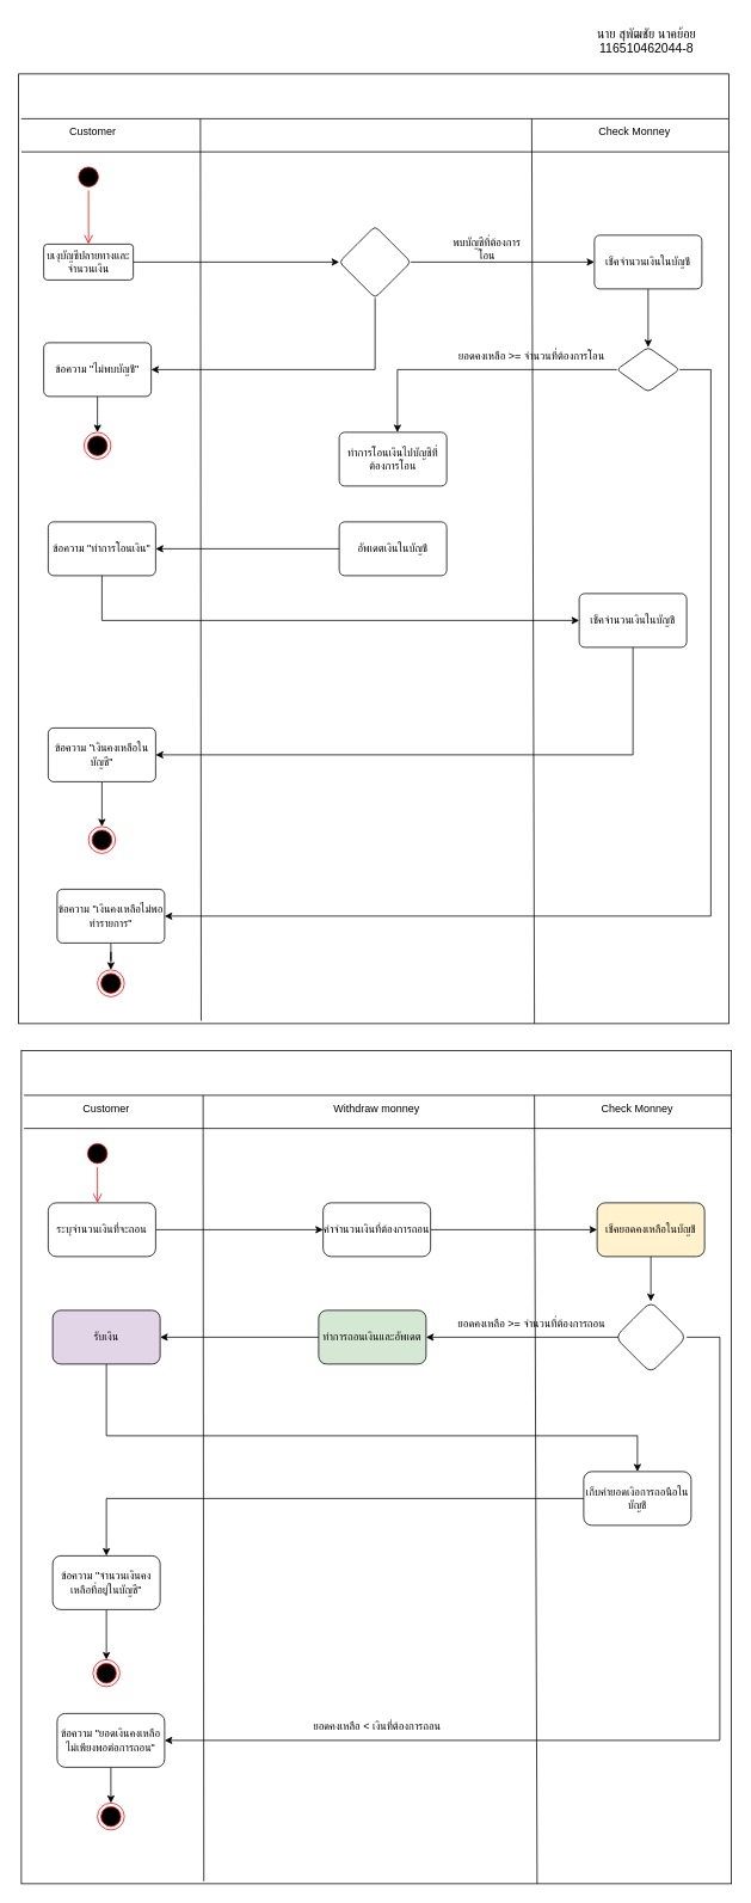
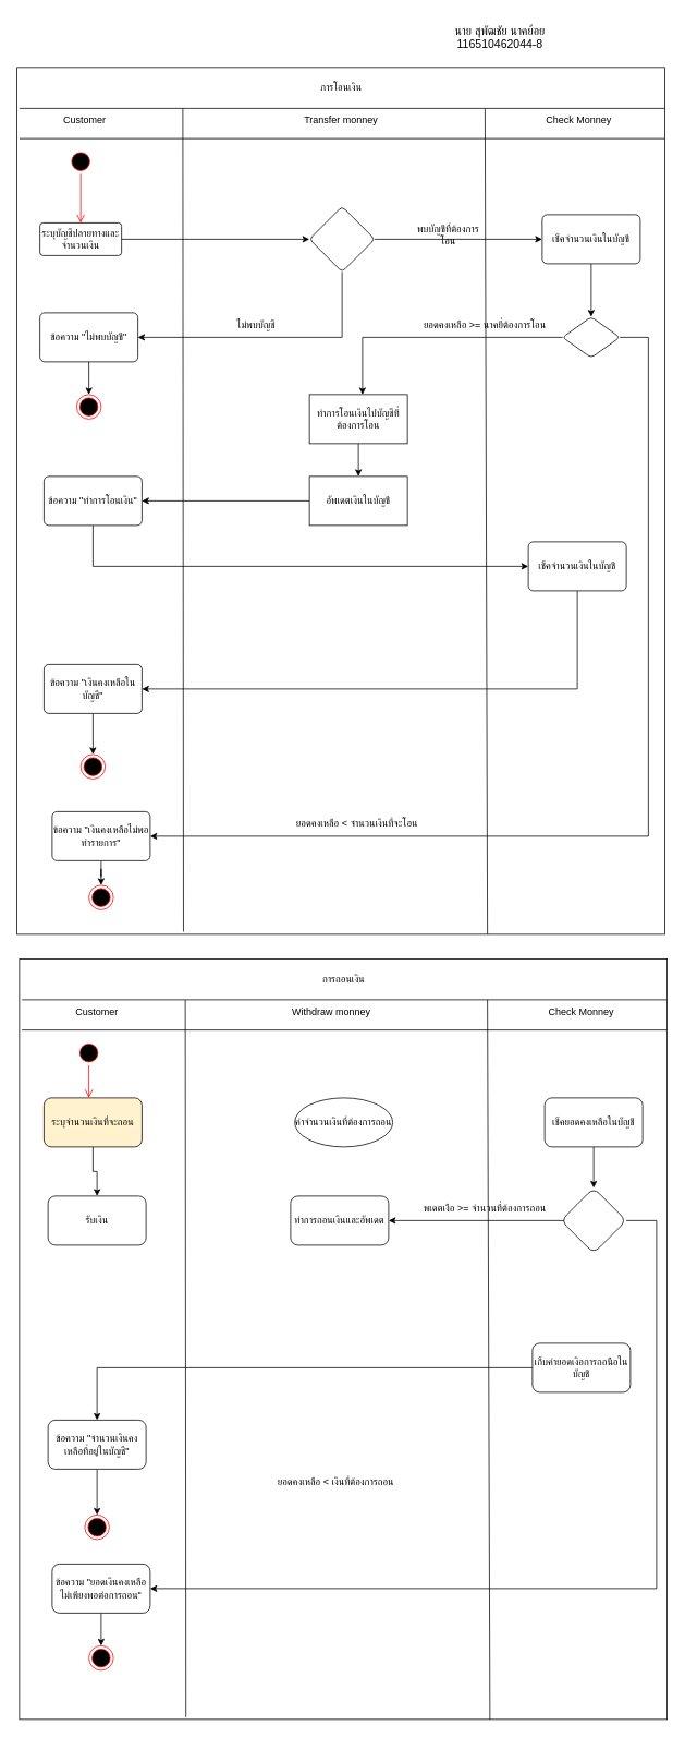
  <mxCell id="0" />
  <mxCell id="1" parent="0" />
  <mxCell id="2" value="" style="rounded=0;whiteSpace=wrap;html=1;" parent="1" vertex="1"><mxGeometry x="20" y="82" width="793" height="1060" as="geometry" /></mxCell>
  <mxCell id="3" value="" style="endArrow=none;html=1;rounded=0;" parent="1" edge="1"><mxGeometry width="50" height="50" relative="1" as="geometry"><mxPoint x="23" y="132" as="sourcePoint" /><mxPoint x="813" y="132" as="targetPoint" /></mxGeometry></mxCell>
+ <mxCell id="4" value="การโอนเงิน" style="text;html=1;align=center;verticalAlign=middle;whiteSpace=wrap;rounded=0;" parent="1" vertex="1"><mxGeometry x="387" y="92" width="60" height="30" as="geometry" /></mxCell>
  <mxCell id="5" value="" style="endArrow=none;html=1;rounded=0;" parent="1" edge="1"><mxGeometry width="50" height="50" relative="1" as="geometry"><mxPoint x="23" y="169" as="sourcePoint" /><mxPoint x="813" y="169" as="targetPoint" /></mxGeometry></mxCell>
  <mxCell id="6" value="Customer" style="text;html=1;align=center;verticalAlign=middle;whiteSpace=wrap;rounded=0;" parent="1" vertex="1"><mxGeometry x="73" y="132" width="60" height="30" as="geometry" /></mxCell>
+ <mxCell id="7" value="Transfer monney" style="text;html=1;align=center;verticalAlign=middle;whiteSpace=wrap;rounded=0;" parent="1" vertex="1"><mxGeometry x="359" y="132" width="116" height="30" as="geometry" /></mxCell>
  <mxCell id="8" value="Check Monney" style="text;html=1;align=center;verticalAlign=middle;whiteSpace=wrap;rounded=0;" parent="1" vertex="1"><mxGeometry x="663" y="132" width="90" height="30" as="geometry" /></mxCell>
  <mxCell id="9" value="" style="endArrow=none;html=1;rounded=0;exitX=0.257;exitY=0.997;exitDx=0;exitDy=0;exitPerimeter=0;" parent="1" source="2" edge="1"><mxGeometry width="50" height="50" relative="1" as="geometry"><mxPoint x="225" y="322" as="sourcePoint" /><mxPoint x="223" y="132" as="targetPoint" /></mxGeometry></mxCell>
  <mxCell id="10" value="" style="endArrow=none;html=1;rounded=0;" parent="1" edge="1"><mxGeometry width="50" height="50" relative="1" as="geometry"><mxPoint x="596" y="1142" as="sourcePoint" /><mxPoint x="593" y="132" as="targetPoint" /></mxGeometry></mxCell>
  <mxCell id="11" value="" style="rounded=0;whiteSpace=wrap;html=1;" parent="1" vertex="1"><mxGeometry x="23" y="1172" width="793" height="930" as="geometry" /></mxCell>
  <mxCell id="12" value="" style="endArrow=none;html=1;rounded=0;" parent="1" edge="1"><mxGeometry width="50" height="50" relative="1" as="geometry"><mxPoint x="26" y="1222" as="sourcePoint" /><mxPoint x="816" y="1222" as="targetPoint" /></mxGeometry></mxCell>
+ <mxCell id="13" value="การถอนเงิน" style="text;html=1;align=center;verticalAlign=middle;whiteSpace=wrap;rounded=0;" parent="1" vertex="1"><mxGeometry x="390" y="1182" width="60" height="30" as="geometry" /></mxCell>
  <mxCell id="14" value="" style="endArrow=none;html=1;rounded=0;" parent="1" edge="1"><mxGeometry width="50" height="50" relative="1" as="geometry"><mxPoint x="26" y="1259" as="sourcePoint" /><mxPoint x="816" y="1259" as="targetPoint" /></mxGeometry></mxCell>
  <mxCell id="15" value="Customer" style="text;html=1;align=center;verticalAlign=middle;whiteSpace=wrap;rounded=0;" parent="1" vertex="1"><mxGeometry x="88" y="1222" width="60" height="30" as="geometry" /></mxCell>
- <mxCell id="16" value="Withdraw monney" style="text;html=1;align=center;verticalAlign=middle;whiteSpace=wrap;rounded=0;" parent="1" vertex="1"><mxGeometry x="362" y="1222" width="116" height="30" as="geometry" /></mxCell>
+ <mxCell id="16" value="Withdraw monney" style="text;html=1;align=center;verticalAlign=middle;whiteSpace=wrap;rounded=0;" parent="1" vertex="1"><mxGeometry x="347" y="1222" width="116" height="30" as="geometry" /></mxCell>
  <mxCell id="17" value="Check Monney" style="text;html=1;align=center;verticalAlign=middle;whiteSpace=wrap;rounded=0;" parent="1" vertex="1"><mxGeometry x="666" y="1222" width="90" height="30" as="geometry" /></mxCell>
  <mxCell id="18" value="" style="endArrow=none;html=1;rounded=0;exitX=0.257;exitY=0.997;exitDx=0;exitDy=0;exitPerimeter=0;" parent="1" source="11" edge="1"><mxGeometry width="50" height="50" relative="1" as="geometry"><mxPoint x="228" y="1412" as="sourcePoint" /><mxPoint x="226" y="1222" as="targetPoint" /></mxGeometry></mxCell>
  <mxCell id="19" value="" style="endArrow=none;html=1;rounded=0;" parent="1" edge="1"><mxGeometry width="50" height="50" relative="1" as="geometry"><mxPoint x="599" y="2102" as="sourcePoint" /><mxPoint x="596" y="1222" as="targetPoint" /></mxGeometry></mxCell>
  <mxCell id="20" value="" style="ellipse;html=1;shape=startState;fillColor=#000000;strokeColor=#ff0000;" parent="1" vertex="1"><mxGeometry x="83" y="182" width="30" height="30" as="geometry" /></mxCell>
  <mxCell id="21" value="" style="edgeStyle=orthogonalEdgeStyle;html=1;verticalAlign=bottom;endArrow=open;endSize=8;strokeColor=#ff0000;rounded=0;" parent="1" source="20" edge="1"><mxGeometry relative="1" as="geometry"><mxPoint x="98" y="272" as="targetPoint" /></mxGeometry></mxCell>
  <mxCell id="22" value="" style="edgeStyle=orthogonalEdgeStyle;rounded=0;orthogonalLoop=1;jettySize=auto;html=1;" parent="1" source="23" target="26" edge="1"><mxGeometry relative="1" as="geometry" /></mxCell>
- <mxCell id="23" value="บเงุบัญชีปลายทางและจำนวนเงิน" style="rounded=1;arcSize=10;whiteSpace=wrap;html=1;align=center;" parent="1" vertex="1"><mxGeometry x="48" y="272" width="100" height="40" as="geometry" /></mxCell>
+ <mxCell id="23" value="ระบุบัญชีปลายทางและจำนวนเงิน" style="rounded=1;arcSize=10;whiteSpace=wrap;html=1;align=center;" parent="1" vertex="1"><mxGeometry x="48" y="272" width="100" height="40" as="geometry" /></mxCell>
  <mxCell id="24" value="" style="edgeStyle=orthogonalEdgeStyle;rounded=0;orthogonalLoop=1;jettySize=auto;html=1;" parent="1" source="26" target="28" edge="1"><mxGeometry relative="1" as="geometry" /></mxCell>
  <mxCell id="25" value="" style="edgeStyle=orthogonalEdgeStyle;rounded=0;orthogonalLoop=1;jettySize=auto;html=1;" parent="1" source="26" target="30" edge="1"><mxGeometry relative="1" as="geometry"><Array as="points"><mxPoint x="418" y="412" /></Array></mxGeometry></mxCell>
  <mxCell id="26" value="" style="rhombus;whiteSpace=wrap;html=1;rounded=1;arcSize=10;" parent="1" vertex="1"><mxGeometry x="378" y="252" width="80" height="80" as="geometry" /></mxCell>
  <mxCell id="27" value="" style="edgeStyle=orthogonalEdgeStyle;rounded=0;orthogonalLoop=1;jettySize=auto;html=1;" parent="1" source="28" target="33" edge="1"><mxGeometry relative="1" as="geometry" /></mxCell>
  <mxCell id="28" value="เช็คจำนวนเงินในบัญชี" style="whiteSpace=wrap;html=1;rounded=1;arcSize=10;" parent="1" vertex="1"><mxGeometry x="663" y="262" width="120" height="60" as="geometry" /></mxCell>
  <mxCell id="29" value="" style="edgeStyle=orthogonalEdgeStyle;rounded=0;orthogonalLoop=1;jettySize=auto;html=1;" parent="1" source="30" edge="1"><mxGeometry relative="1" as="geometry"><mxPoint x="108" y="482" as="targetPoint" /></mxGeometry></mxCell>
  <mxCell id="30" value="ข้อความ &quot;ไม่พบบัญชี&quot;" style="whiteSpace=wrap;html=1;rounded=1;arcSize=10;" parent="1" vertex="1"><mxGeometry x="48" y="382" width="120" height="60" as="geometry" /></mxCell>
  <mxCell id="31" value="" style="edgeStyle=orthogonalEdgeStyle;rounded=0;orthogonalLoop=1;jettySize=auto;html=1;exitX=0;exitY=0.5;exitDx=0;exitDy=0;" parent="1" source="33" target="35" edge="1"><mxGeometry relative="1" as="geometry"><Array as="points"><mxPoint x="688" y="412" /><mxPoint x="443" y="412" /></Array></mxGeometry></mxCell>
  <mxCell id="32" value="" style="edgeStyle=orthogonalEdgeStyle;rounded=0;orthogonalLoop=1;jettySize=auto;html=1;" edge="1" parent="1" source="33" target="45"><mxGeometry relative="1" as="geometry"><Array as="points"><mxPoint x="793" y="412" /><mxPoint x="793" y="1022" /></Array></mxGeometry></mxCell>
  <mxCell id="33" value="" style="rhombus;whiteSpace=wrap;html=1;rounded=1;arcSize=10;" parent="1" vertex="1"><mxGeometry x="688" y="387" width="70" height="50" as="geometry" /></mxCell>
- <mxCell id="35" value="ทำการโอนเงินไปบัญชีที่ต้องการโอน" style="whiteSpace=wrap;html=1;rounded=1;arcSize=10;" parent="1" vertex="1"><mxGeometry x="378" y="482" width="120" height="60" as="geometry" /></mxCell>
+ <mxCell id="34" value="" style="edgeStyle=orthogonalEdgeStyle;rounded=0;orthogonalLoop=1;jettySize=auto;html=1;" edge="1" parent="1" source="35" target="38"><mxGeometry relative="1" as="geometry" /></mxCell>
+ <mxCell id="35" value="ทำการโอนเงินไปบัญชีที่ต้องการโอน" style="whiteSpace=wrap;html=1;arcSize=10;rounded=0;" parent="1" vertex="1"><mxGeometry x="378" y="482" width="120" height="60" as="geometry" /></mxCell>
  <mxCell id="36" value="" style="ellipse;html=1;shape=endState;fillColor=#000000;strokeColor=#ff0000;" parent="1" vertex="1"><mxGeometry x="93" y="482" width="30" height="30" as="geometry" /></mxCell>
  <mxCell id="37" value="" style="edgeStyle=orthogonalEdgeStyle;rounded=0;orthogonalLoop=1;jettySize=auto;html=1;" edge="1" parent="1" source="38" target="40"><mxGeometry relative="1" as="geometry" /></mxCell>
- <mxCell id="38" value="อัพเดตเงินในบัญชี" style="whiteSpace=wrap;html=1;rounded=1;arcSize=10;" vertex="1" parent="1"><mxGeometry x="378" y="582" width="120" height="60" as="geometry" /></mxCell>
+ <mxCell id="38" value="อัพเดตเงินในบัญชี" style="whiteSpace=wrap;html=1;arcSize=10;rounded=0;" vertex="1" parent="1"><mxGeometry x="378" y="582" width="120" height="60" as="geometry" /></mxCell>
  <mxCell id="39" value="" style="edgeStyle=orthogonalEdgeStyle;rounded=0;orthogonalLoop=1;jettySize=auto;html=1;exitX=0.5;exitY=1;exitDx=0;exitDy=0;entryX=0;entryY=0.5;entryDx=0;entryDy=0;" edge="1" parent="1" source="40" target="42"><mxGeometry relative="1" as="geometry"><mxPoint x="171.5" y="682" as="sourcePoint" /><mxPoint x="704.5" y="732" as="targetPoint" /><Array as="points"><mxPoint x="113" y="692" /></Array></mxGeometry></mxCell>
  <mxCell id="40" value="ข้อความ &quot;ทำการโอนเงิน&quot;" style="whiteSpace=wrap;html=1;rounded=1;arcSize=10;" vertex="1" parent="1"><mxGeometry x="53" y="582" width="120" height="60" as="geometry" /></mxCell>
  <mxCell id="41" value="" style="edgeStyle=orthogonalEdgeStyle;rounded=0;orthogonalLoop=1;jettySize=auto;html=1;" edge="1" parent="1" source="42" target="47"><mxGeometry relative="1" as="geometry"><Array as="points"><mxPoint x="706" y="842" /></Array></mxGeometry></mxCell>
  <mxCell id="42" value="เช็คจำนวนเงินในบัญชี" style="whiteSpace=wrap;html=1;rounded=1;arcSize=10;" vertex="1" parent="1"><mxGeometry x="646" y="662" width="120" height="60" as="geometry" /></mxCell>
  <mxCell id="43" style="edgeStyle=orthogonalEdgeStyle;rounded=0;orthogonalLoop=1;jettySize=auto;html=1;exitX=0.5;exitY=1;exitDx=0;exitDy=0;" edge="1" parent="1"><mxGeometry relative="1" as="geometry"><mxPoint x="436.5" y="1142" as="sourcePoint" /><mxPoint x="436.5" y="1142" as="targetPoint" /></mxGeometry></mxCell>
  <mxCell id="44" value="" style="edgeStyle=orthogonalEdgeStyle;rounded=0;orthogonalLoop=1;jettySize=auto;html=1;" edge="1" parent="1" source="45" target="49"><mxGeometry relative="1" as="geometry" /></mxCell>
  <mxCell id="45" value="ข้อความ &quot;เงินคงเหลือไม่พอทำรายการ&quot;" style="whiteSpace=wrap;html=1;rounded=1;arcSize=10;" vertex="1" parent="1"><mxGeometry x="63" y="992" width="120" height="60" as="geometry" /></mxCell>
  <mxCell id="46" value="" style="edgeStyle=orthogonalEdgeStyle;rounded=0;orthogonalLoop=1;jettySize=auto;html=1;" edge="1" parent="1" source="47" target="48"><mxGeometry relative="1" as="geometry" /></mxCell>
  <mxCell id="47" value="ข้อความ &quot;เงินคงเหลือในบัญชี&quot;" style="whiteSpace=wrap;html=1;rounded=1;arcSize=10;" vertex="1" parent="1"><mxGeometry x="53" y="812" width="120" height="60" as="geometry" /></mxCell>
  <mxCell id="48" value="" style="ellipse;html=1;shape=endState;fillColor=#000000;strokeColor=#ff0000;" vertex="1" parent="1"><mxGeometry x="98" y="922" width="30" height="30" as="geometry" /></mxCell>
  <mxCell id="49" value="" style="ellipse;html=1;shape=endState;fillColor=#000000;strokeColor=#ff0000;" vertex="1" parent="1"><mxGeometry x="108" y="1082" width="30" height="30" as="geometry" /></mxCell>
- <mxCell id="50" value="นาย สุพัฒชัย นาคย้อย&lt;div&gt;116510462044-8&lt;/div&gt;" style="text;html=1;align=center;verticalAlign=middle;resizable=0;points=[];autosize=1;strokeColor=none;fillColor=none;fontSize=14;" vertex="1" parent="1"><mxGeometry x="646" y="20" width="150" height="50" as="geometry" /></mxCell>
+ <mxCell id="50" value="นาย สุพัฒชัย นาคย้อย&lt;div&gt;116510462044-8&lt;/div&gt;" style="text;html=1;align=center;verticalAlign=middle;resizable=0;points=[];autosize=1;strokeColor=none;fillColor=none;fontSize=14;" vertex="1" parent="1"><mxGeometry x="536" y="20" width="150" height="50" as="geometry" /></mxCell>
  <mxCell id="51" value="" style="ellipse;html=1;shape=startState;fillColor=#000000;strokeColor=#ff0000;" vertex="1" parent="1"><mxGeometry x="93" y="1272" width="30" height="30" as="geometry" /></mxCell>
  <mxCell id="52" value="" style="edgeStyle=orthogonalEdgeStyle;html=1;verticalAlign=bottom;endArrow=open;endSize=8;strokeColor=#ff0000;rounded=0;" edge="1" source="51" parent="1"><mxGeometry relative="1" as="geometry"><mxPoint x="108" y="1342" as="targetPoint" /></mxGeometry></mxCell>
- <mxCell id="53" value="" style="edgeStyle=orthogonalEdgeStyle;rounded=0;orthogonalLoop=1;jettySize=auto;html=1;" edge="1" parent="1" source="54" target="56"><mxGeometry relative="1" as="geometry" /></mxCell>
- <mxCell id="54" value="ระบุจำนวนเงินที่จะถอน" style="rounded=1;whiteSpace=wrap;html=1;" vertex="1" parent="1"><mxGeometry x="53" y="1342" width="120" height="60" as="geometry" /></mxCell>
- <mxCell id="55" value="" style="edgeStyle=orthogonalEdgeStyle;rounded=0;orthogonalLoop=1;jettySize=auto;html=1;" edge="1" parent="1" source="56" target="58"><mxGeometry relative="1" as="geometry" /></mxCell>
- <mxCell id="56" value="ค่าจำนวนเงินที่ต้องการถอน" style="whiteSpace=wrap;html=1;rounded=1;" vertex="1" parent="1"><mxGeometry x="360" y="1342" width="120" height="60" as="geometry" /></mxCell>
+ <mxCell id="53" value="" style="edgeStyle=orthogonalEdgeStyle;rounded=0;orthogonalLoop=1;jettySize=auto;html=1;" edge="1" parent="1" source="54" target="65"><mxGeometry relative="1" as="geometry" /></mxCell>
+ <mxCell id="54" value="ระบุจำนวนเงินที่จะถอน" style="rounded=1;whiteSpace=wrap;html=1;fillColor=#fff2cc;" vertex="1" parent="1"><mxGeometry x="53" y="1342" width="120" height="60" as="geometry" /></mxCell>
+ <mxCell id="56" value="ค่าจำนวนเงินที่ต้องการถอน" style="ellipse;whiteSpace=wrap;html=1;" vertex="1" parent="1"><mxGeometry x="360" y="1342" width="120" height="60" as="geometry" /></mxCell>
  <mxCell id="57" value="" style="edgeStyle=orthogonalEdgeStyle;rounded=0;orthogonalLoop=1;jettySize=auto;html=1;entryX=0.5;entryY=0;entryDx=0;entryDy=0;" edge="1" parent="1" source="58" target="61"><mxGeometry relative="1" as="geometry"><Array as="points"><mxPoint x="726" y="1442" /><mxPoint x="726" y="1442" /></Array></mxGeometry></mxCell>
- <mxCell id="58" value="เช็คยอดคงเหลือในบัญชี" style="whiteSpace=wrap;html=1;rounded=1;fillColor=#fff2cc;" vertex="1" parent="1"><mxGeometry x="666" y="1342" width="120" height="60" as="geometry" /></mxCell>
+ <mxCell id="58" value="เช็คยอดคงเหลือในบัญชี" style="whiteSpace=wrap;html=1;rounded=1;" vertex="1" parent="1"><mxGeometry x="666" y="1342" width="120" height="60" as="geometry" /></mxCell>
  <mxCell id="59" value="" style="edgeStyle=orthogonalEdgeStyle;rounded=0;orthogonalLoop=1;jettySize=auto;html=1;exitX=0.064;exitY=0.518;exitDx=0;exitDy=0;exitPerimeter=0;" edge="1" parent="1" source="61" target="63"><mxGeometry relative="1" as="geometry"><Array as="points"><mxPoint x="691" y="1492" /><mxPoint x="419" y="1492" /></Array></mxGeometry></mxCell>
  <mxCell id="60" value="" style="edgeStyle=orthogonalEdgeStyle;rounded=0;orthogonalLoop=1;jettySize=auto;html=1;" edge="1" parent="1" source="61" target="71"><mxGeometry relative="1" as="geometry"><Array as="points"><mxPoint x="803" y="1492" /><mxPoint x="803" y="1942" /></Array></mxGeometry></mxCell>
  <mxCell id="61" value="" style="rhombus;whiteSpace=wrap;html=1;rounded=1;" vertex="1" parent="1"><mxGeometry x="686" y="1452" width="80" height="80" as="geometry" /></mxCell>
- <mxCell id="62" value="" style="edgeStyle=orthogonalEdgeStyle;rounded=0;orthogonalLoop=1;jettySize=auto;html=1;" edge="1" parent="1" source="63" target="65"><mxGeometry relative="1" as="geometry" /></mxCell>
- <mxCell id="63" value="ทำการถอนเงินและอัพเดต" style="whiteSpace=wrap;html=1;rounded=1;fillColor=#d5e8d4;" vertex="1" parent="1"><mxGeometry x="355" y="1462" width="120" height="60" as="geometry" /></mxCell>
- <mxCell id="64" value="" style="edgeStyle=orthogonalEdgeStyle;rounded=0;orthogonalLoop=1;jettySize=auto;html=1;" edge="1" parent="1" source="65" target="67"><mxGeometry relative="1" as="geometry"><Array as="points"><mxPoint x="118" y="1602" /><mxPoint x="711" y="1602" /></Array></mxGeometry></mxCell>
- <mxCell id="65" value="รับเงิน" style="whiteSpace=wrap;html=1;rounded=1;fillColor=#e1d5e7;" vertex="1" parent="1"><mxGeometry x="58" y="1462" width="120" height="60" as="geometry" /></mxCell>
+ <mxCell id="63" value="ทำการถอนเงินและอัพเดต" style="whiteSpace=wrap;html=1;rounded=1;" vertex="1" parent="1"><mxGeometry x="355" y="1462" width="120" height="60" as="geometry" /></mxCell>
+ <mxCell id="65" value="รับเงิน" style="whiteSpace=wrap;html=1;rounded=1;" vertex="1" parent="1"><mxGeometry x="58" y="1462" width="120" height="60" as="geometry" /></mxCell>
  <mxCell id="66" value="" style="edgeStyle=orthogonalEdgeStyle;rounded=0;orthogonalLoop=1;jettySize=auto;html=1;" edge="1" parent="1" source="67" target="69"><mxGeometry relative="1" as="geometry" /></mxCell>
  <mxCell id="67" value="เก็บค่ายอดเงิอการถอนือในบัญชี" style="whiteSpace=wrap;html=1;rounded=1;" vertex="1" parent="1"><mxGeometry x="651" y="1642" width="120" height="60" as="geometry" /></mxCell>
  <mxCell id="68" value="" style="edgeStyle=orthogonalEdgeStyle;rounded=0;orthogonalLoop=1;jettySize=auto;html=1;" edge="1" parent="1" source="69" target="72"><mxGeometry relative="1" as="geometry" /></mxCell>
  <mxCell id="69" value="ข้อความ &quot;จำนวนเงินคงเหลือที่อยู่ในบัญชี&quot;" style="whiteSpace=wrap;html=1;rounded=1;" vertex="1" parent="1"><mxGeometry x="58" y="1736" width="120" height="60" as="geometry" /></mxCell>
  <mxCell id="70" value="" style="edgeStyle=orthogonalEdgeStyle;rounded=0;orthogonalLoop=1;jettySize=auto;html=1;" edge="1" parent="1" source="71" target="73"><mxGeometry relative="1" as="geometry" /></mxCell>
  <mxCell id="71" value="ข้อความ &quot;ยอดเงินคงเหลือไม่เพียงพอต่อการถอน&quot;" style="whiteSpace=wrap;html=1;rounded=1;" vertex="1" parent="1"><mxGeometry x="63" y="1912" width="120" height="60" as="geometry" /></mxCell>
  <mxCell id="72" value="" style="ellipse;html=1;shape=endState;fillColor=#000000;strokeColor=#ff0000;" vertex="1" parent="1"><mxGeometry x="103" y="1852" width="30" height="30" as="geometry" /></mxCell>
  <mxCell id="73" value="" style="ellipse;html=1;shape=endState;fillColor=#000000;strokeColor=#ff0000;" vertex="1" parent="1"><mxGeometry x="108" y="2012" width="30" height="30" as="geometry" /></mxCell>
- <mxCell id="74" value="ยอดคงเหลือ &amp;gt;= จำนวนที่ต้องการถอน" style="text;html=1;align=center;verticalAlign=middle;whiteSpace=wrap;rounded=0;" vertex="1" parent="1"><mxGeometry x="478" y="1462" width="230" height="30" as="geometry" /></mxCell>
- <mxCell id="75" value="ยอดคงเหลือ &amp;lt; เงินที่ต้องการถอน" style="text;html=1;align=center;verticalAlign=middle;whiteSpace=wrap;rounded=0;" vertex="1" parent="1"><mxGeometry x="307.5" y="1912" width="225" height="30" as="geometry" /></mxCell>
- <mxCell id="76" value="พบบัญชีที่ต้องการโอน" style="text;html=1;align=center;verticalAlign=middle;whiteSpace=wrap;rounded=0;" vertex="1" parent="1"><mxGeometry x="503" y="262" width="80" height="30" as="geometry" /></mxCell>
- <mxCell id="78" value="ยอดคงเหลือ &amp;gt;= จำนวนที่ต้องการโอน" style="text;html=1;align=center;verticalAlign=middle;whiteSpace=wrap;rounded=0;" vertex="1" parent="1"><mxGeometry x="483" y="382" width="220" height="30" as="geometry" /></mxCell>
+ <mxCell id="74" value="พเดตเงือ &amp;gt;= จำนวนที่ต้องการถอน" style="text;html=1;align=center;verticalAlign=middle;whiteSpace=wrap;rounded=0;" vertex="1" parent="1"><mxGeometry x="478" y="1462" width="230" height="30" as="geometry" /></mxCell>
+ <mxCell id="75" value="ยอดคงเหลือ &amp;lt; เงินที่ต้องการถอน" style="text;html=1;align=center;verticalAlign=middle;whiteSpace=wrap;rounded=0;" vertex="1" parent="1"><mxGeometry x="297.5" y="1797" width="225" height="30" as="geometry" /></mxCell>
+ <mxCell id="76" value="พบบัญชีที่ต้องการโอน" style="text;html=1;align=center;verticalAlign=middle;whiteSpace=wrap;rounded=0;" vertex="1" parent="1"><mxGeometry x="508" y="272" width="80" height="30" as="geometry" /></mxCell>
+ <mxCell id="77" value="ไม่พบบัญชี" style="text;html=1;align=center;verticalAlign=middle;whiteSpace=wrap;rounded=0;" vertex="1" parent="1"><mxGeometry x="283" y="382" width="60" height="30" as="geometry" /></mxCell>
+ <mxCell id="78" value="ยอดคงเหลือ &amp;gt;= นาคยี่ต้องการโอน" style="text;html=1;align=center;verticalAlign=middle;whiteSpace=wrap;rounded=0;" vertex="1" parent="1"><mxGeometry x="483" y="382" width="220" height="30" as="geometry" /></mxCell>
+ <mxCell id="79" value="ยอดคงเหลือ &amp;lt; จำนวนเงินที่จะโอน" style="text;html=1;align=center;verticalAlign=middle;whiteSpace=wrap;rounded=0;" vertex="1" parent="1"><mxGeometry x="339.5" y="992" width="193" height="30" as="geometry" /></mxCell>
